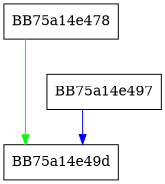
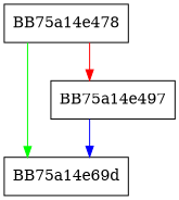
  digraph {
    splines=ortho
    node [shape=box]
    BB75a14e478
-   BB75a14e49d
+   BB75a14e49d [label=BB75a14e69d]
    BB75a14e497
    BB75a14e478 -> BB75a14e49d [color=green]
+   BB75a14e478 -> BB75a14e497 [color=red]
    BB75a14e497 -> BB75a14e49d [color=blue]
  }
